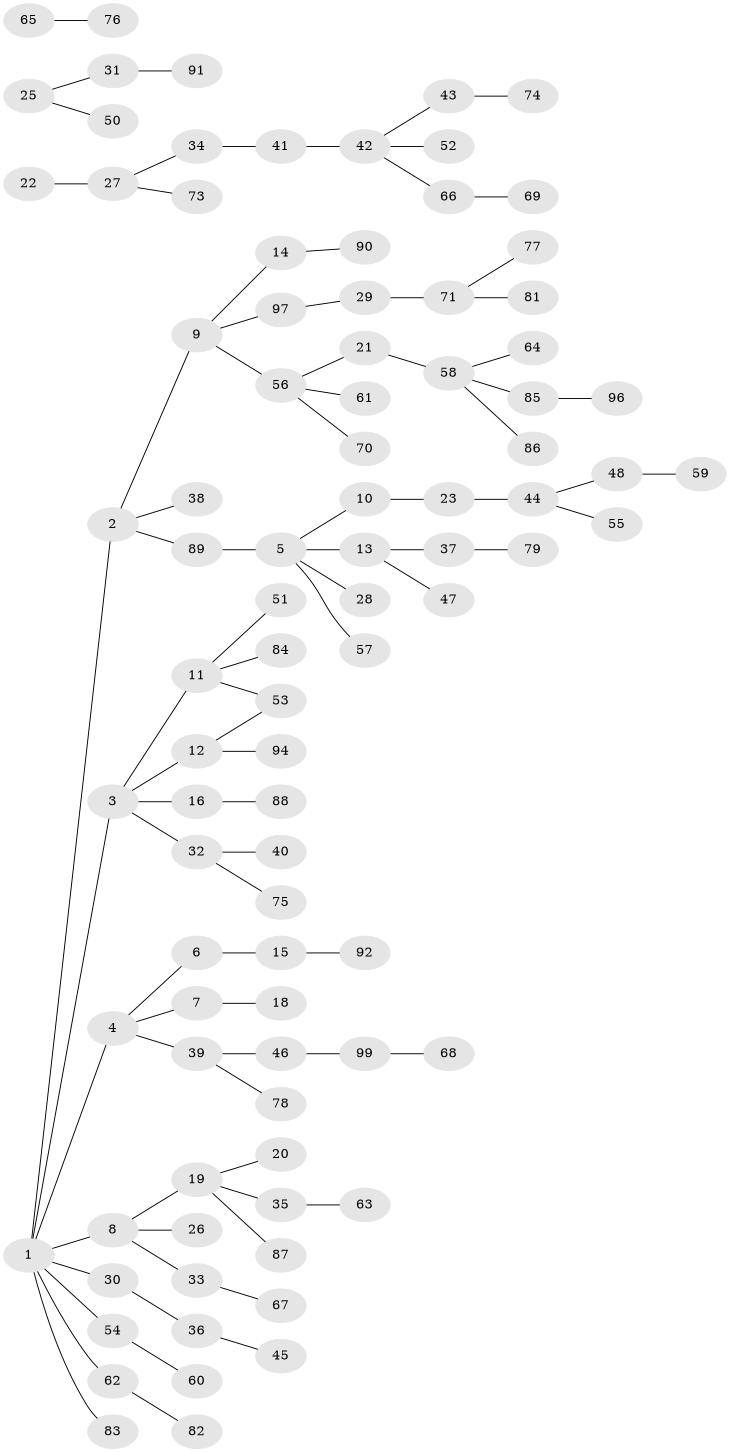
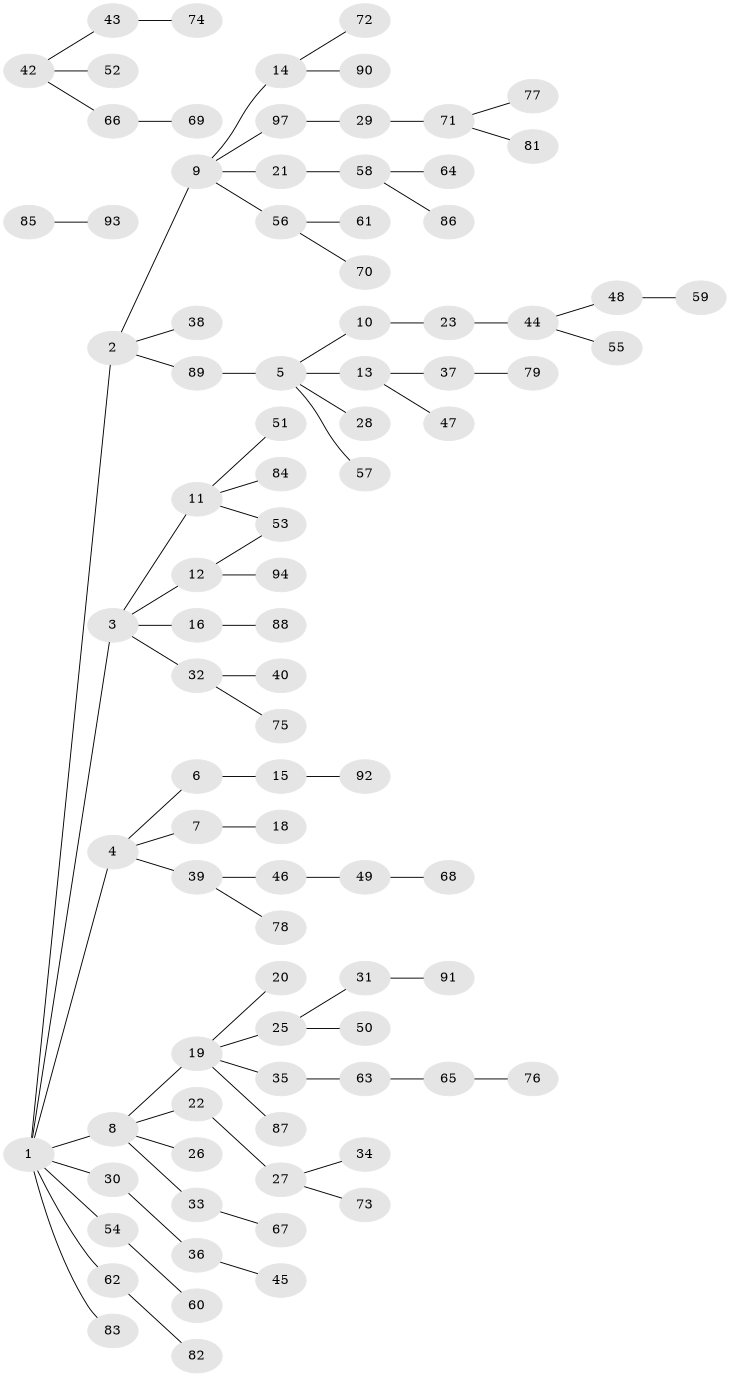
  graph {
    rankdir=LR
    node [color=gray90 style=filled]
    1
    2
    3
    4
    8
    30
    54
    62
    83
    9
    38
    89
    11
    12
    16
    32
    6
    7
    39
    19
    22
    26
    33
    36
    60
    82
    5
    10
    13
    28
    57
    14
    n33 [label=97]
    21
    56
    51
    53
    84
    94
    88
    40
    75
    15
    18
    46
    78
    23
    37
    47
    92
    20
    25
    35
    87
    27
    67
+   72
    90
    29
    58
    61
    70
    44
    79
    71
    31
    50
    63
    64
    85
    86
    34
    73
    45
    48
    55
    91
-   41
    77
    81
    42
    65
-   49 [label=99]
+   49
    43
    52
    66
    74
    69
    59
    68
-   93 [label=96]
+   93
    76
    1 -- 2
    1 -- 3
    1 -- 4
    1 -- 8
    1 -- 30
    1 -- 54
    1 -- 62
    1 -- 83
    2 -- 9
    2 -- 38
    2 -- 89
    3 -- 11
    3 -- 12
    3 -- 16
    3 -- 32
    4 -- 6
    4 -- 7
    4 -- 39
    8 -- 19
+   8 -- 22
    8 -- 26
    8 -- 33
    30 -- 36
    54 -- 60
    62 -- 82
    9 -- 14
    9 -- n33
-   56 -- 21
+   9 -- 21
    9 -- 56
    89 -- 5
    11 -- 51
    11 -- 53
    11 -- 84
    12 -- 53
    12 -- 94
    16 -- 88
    32 -- 40
    32 -- 75
    6 -- 15
    7 -- 18
    39 -- 46
    39 -- 78
    19 -- 20
+   19 -- 25
    19 -- 35
    19 -- 87
    22 -- 27
    33 -- 67
    36 -- 45
    5 -- 10
    5 -- 13
    5 -- 28
    5 -- 57
    10 -- 23
    13 -- 37
    13 -- 47
+   14 -- 72
    14 -- 90
    n33 -- 29
    21 -- 58
    56 -- 61
    56 -- 70
    15 -- 92
    46 -- 49
    23 -- 44
    37 -- 79
    25 -- 31
    25 -- 50
    35 -- 63
    27 -- 34
    27 -- 73
    29 -- 71
    58 -- 64
-   58 -- 85
    58 -- 86
    44 -- 48
    44 -- 55
    71 -- 77
    71 -- 81
    31 -- 91
+   63 -- 65
    85 -- 93
-   34 -- 41
    48 -- 59
-   41 -- 42
    42 -- 43
    42 -- 52
    42 -- 66
    65 -- 76
    49 -- 68
    43 -- 74
    66 -- 69
  }
